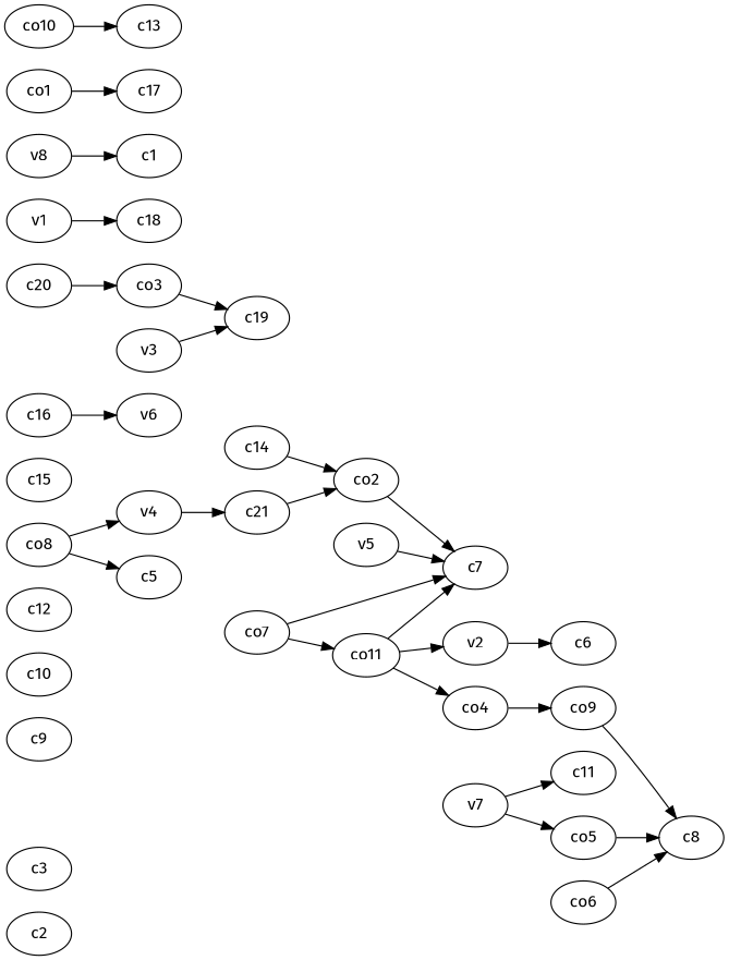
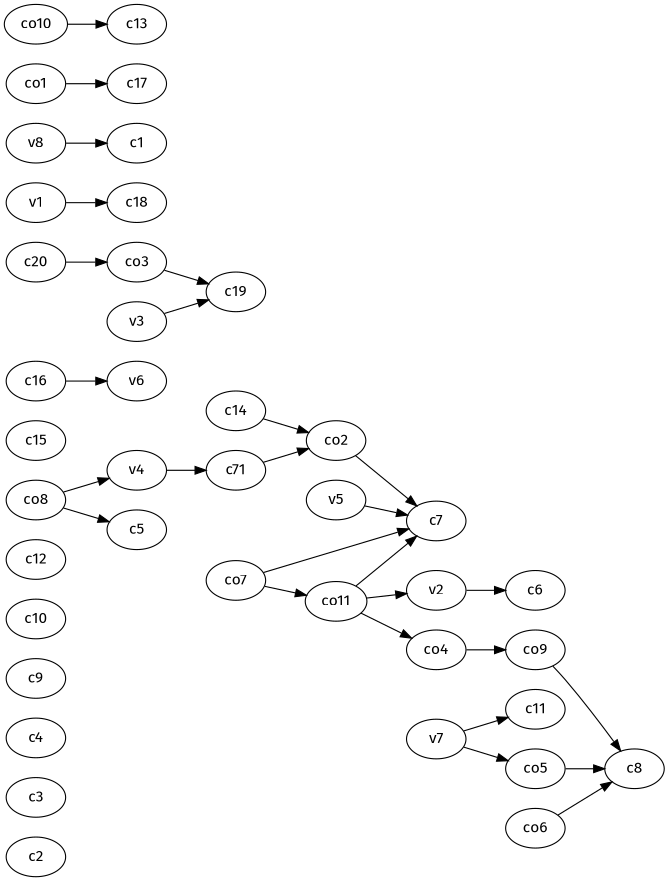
  strict digraph {
    fontname="Fira Sans"
    rankdir=LR
    node [fontname="Fira Sans"]
    edge [fontname="Fira Sans" weight=1]
    c2
    c3
+   c4
    c9
    c10
    c12
    c14
    co2
    c7
    c15
    c16
    v6
    c20
    co3
    c19
-   c21
+   c21 [label=c71]
    v1
    c18
    v2
    c6
    v3
    v4
    co8
    c5
    v5
    v7
    c11
    co5
    c8
    v8
    c1
    co1
    c17
    co4
    co9
    co6
    co7
    co11
    co10
    c13
    c14 -> co2
    co2 -> c7
    c16 -> v6
    c20 -> co3
    co3 -> c19
    c21 -> co2
    v1 -> c18
    v2 -> c6
    v3 -> c19
    v4 -> c21
    co8 -> v4
    co8 -> c5
    v5 -> c7
    v7 -> c11
    v7 -> co5
    co5 -> c8
    v8 -> c1
    co1 -> c17
    co4 -> co9
    co9 -> c8
    co6 -> c8
    co7 -> c7
    co7 -> co11
    co11 -> c7
    co11 -> v2
    co11 -> co4
    co10 -> c13
  }
